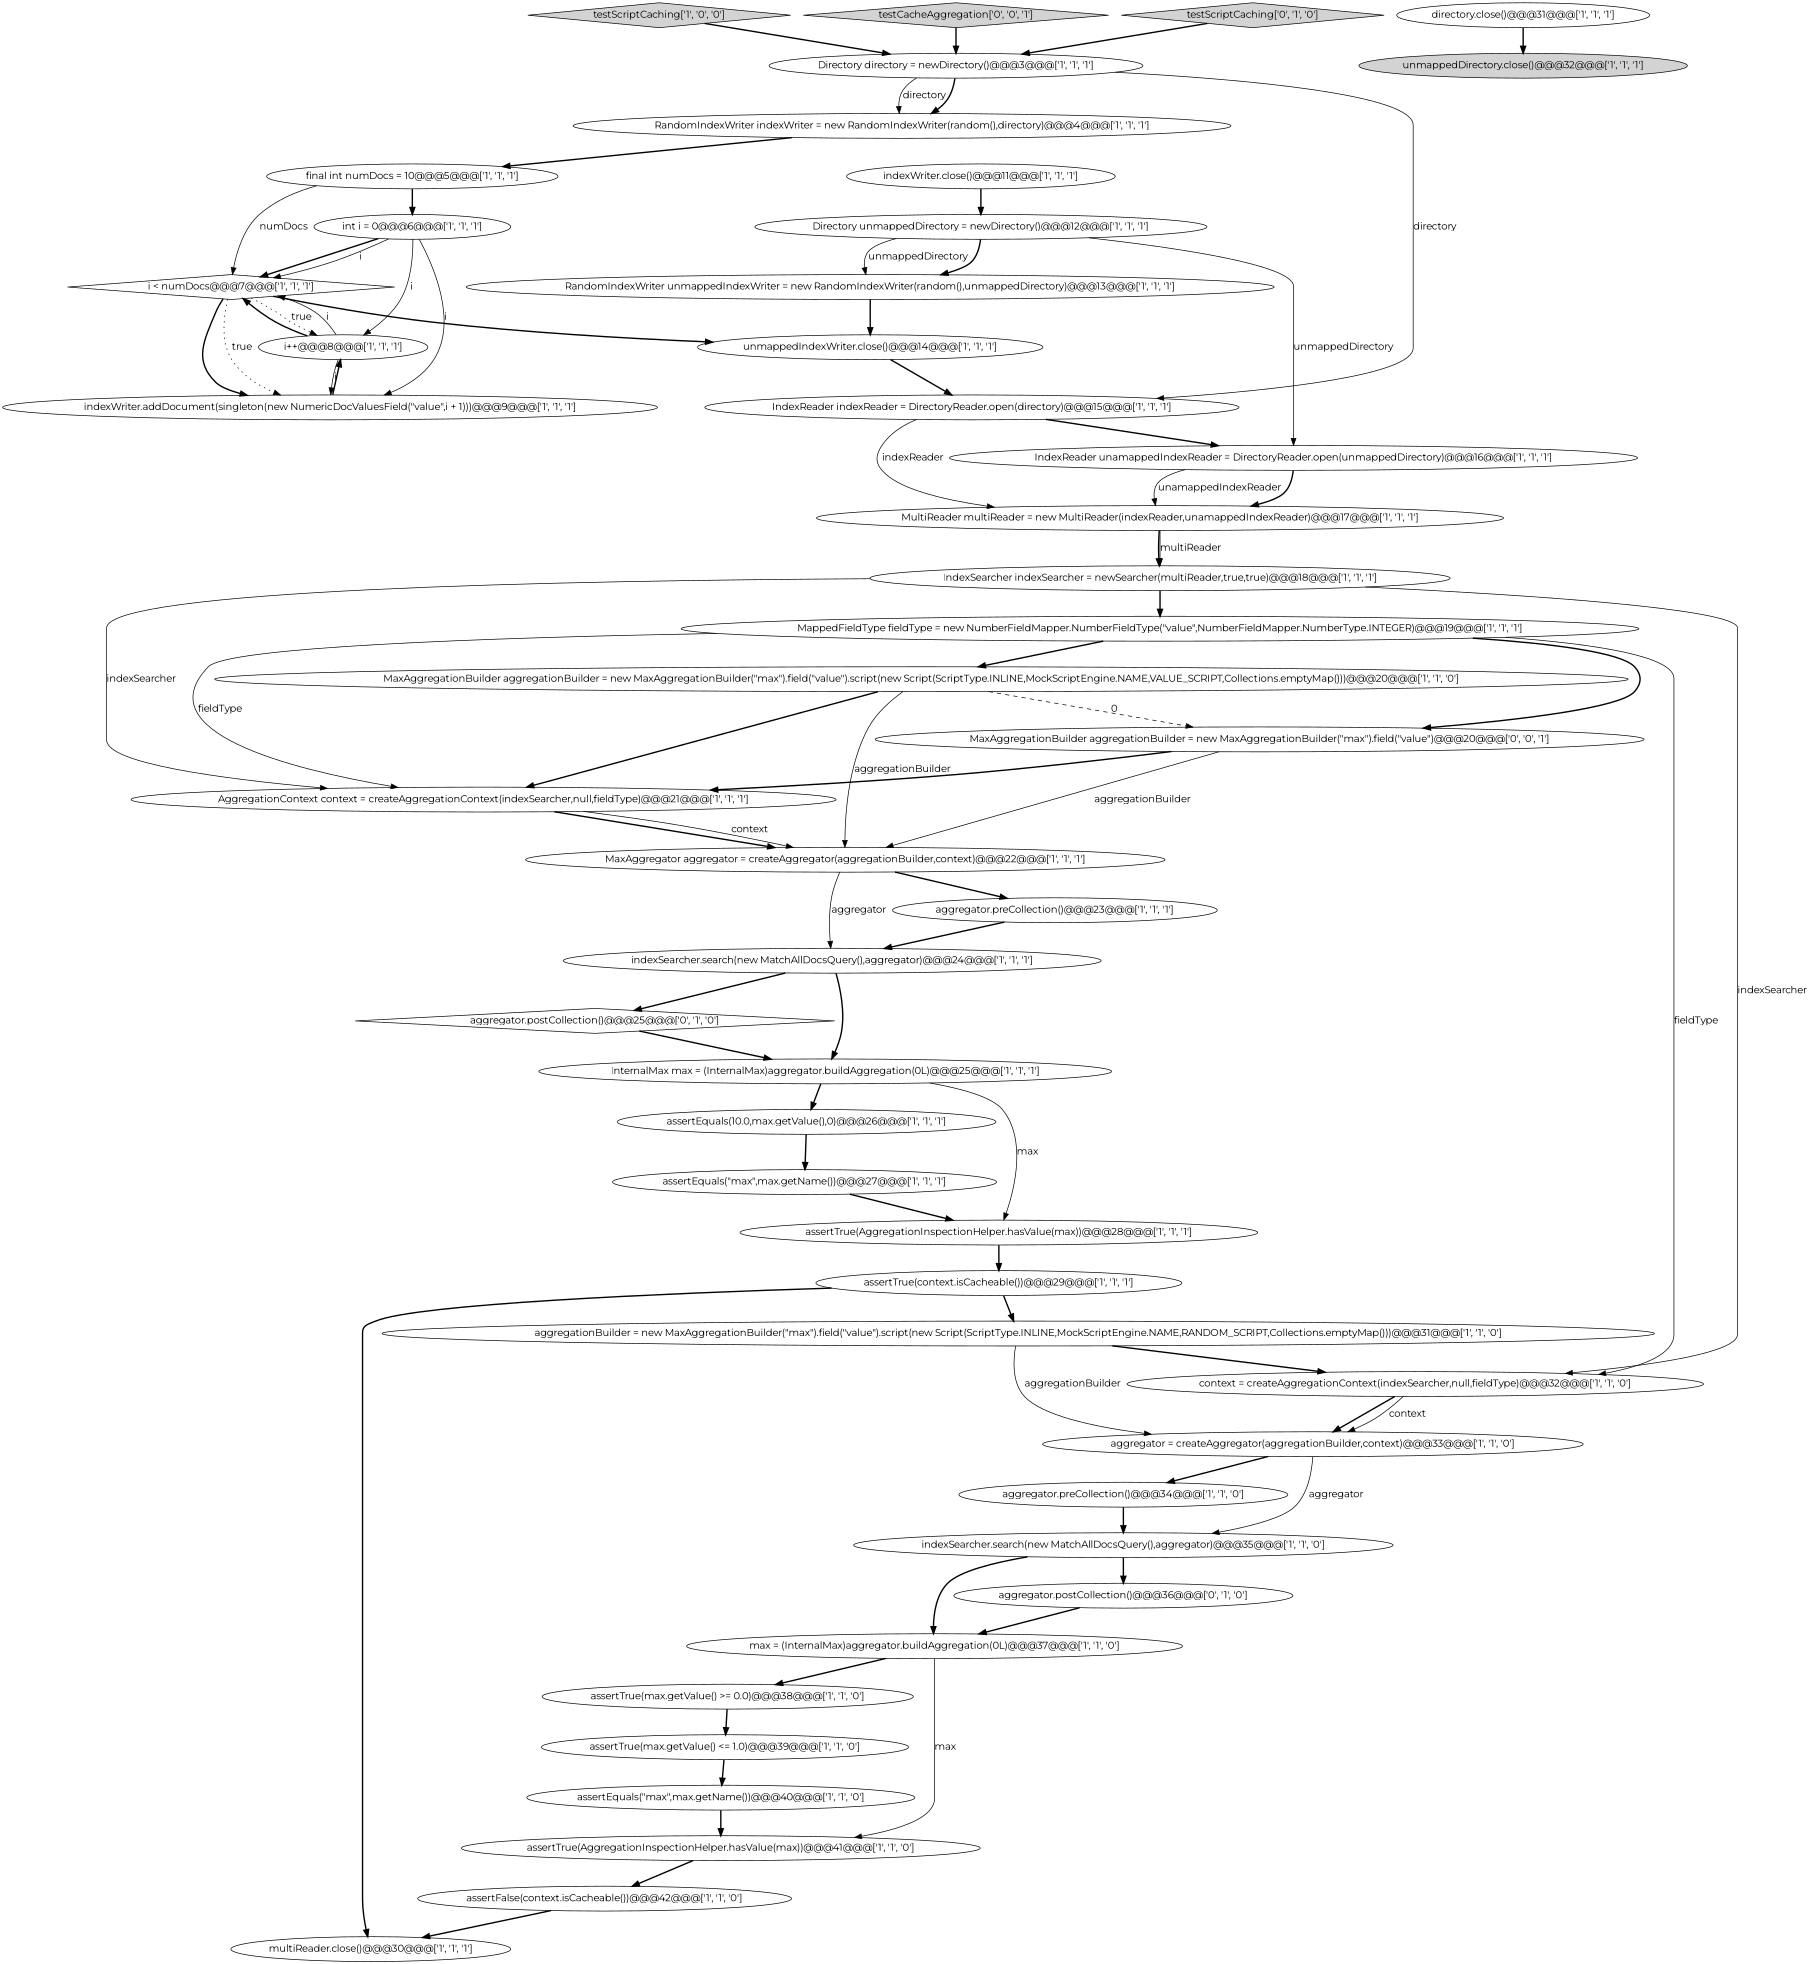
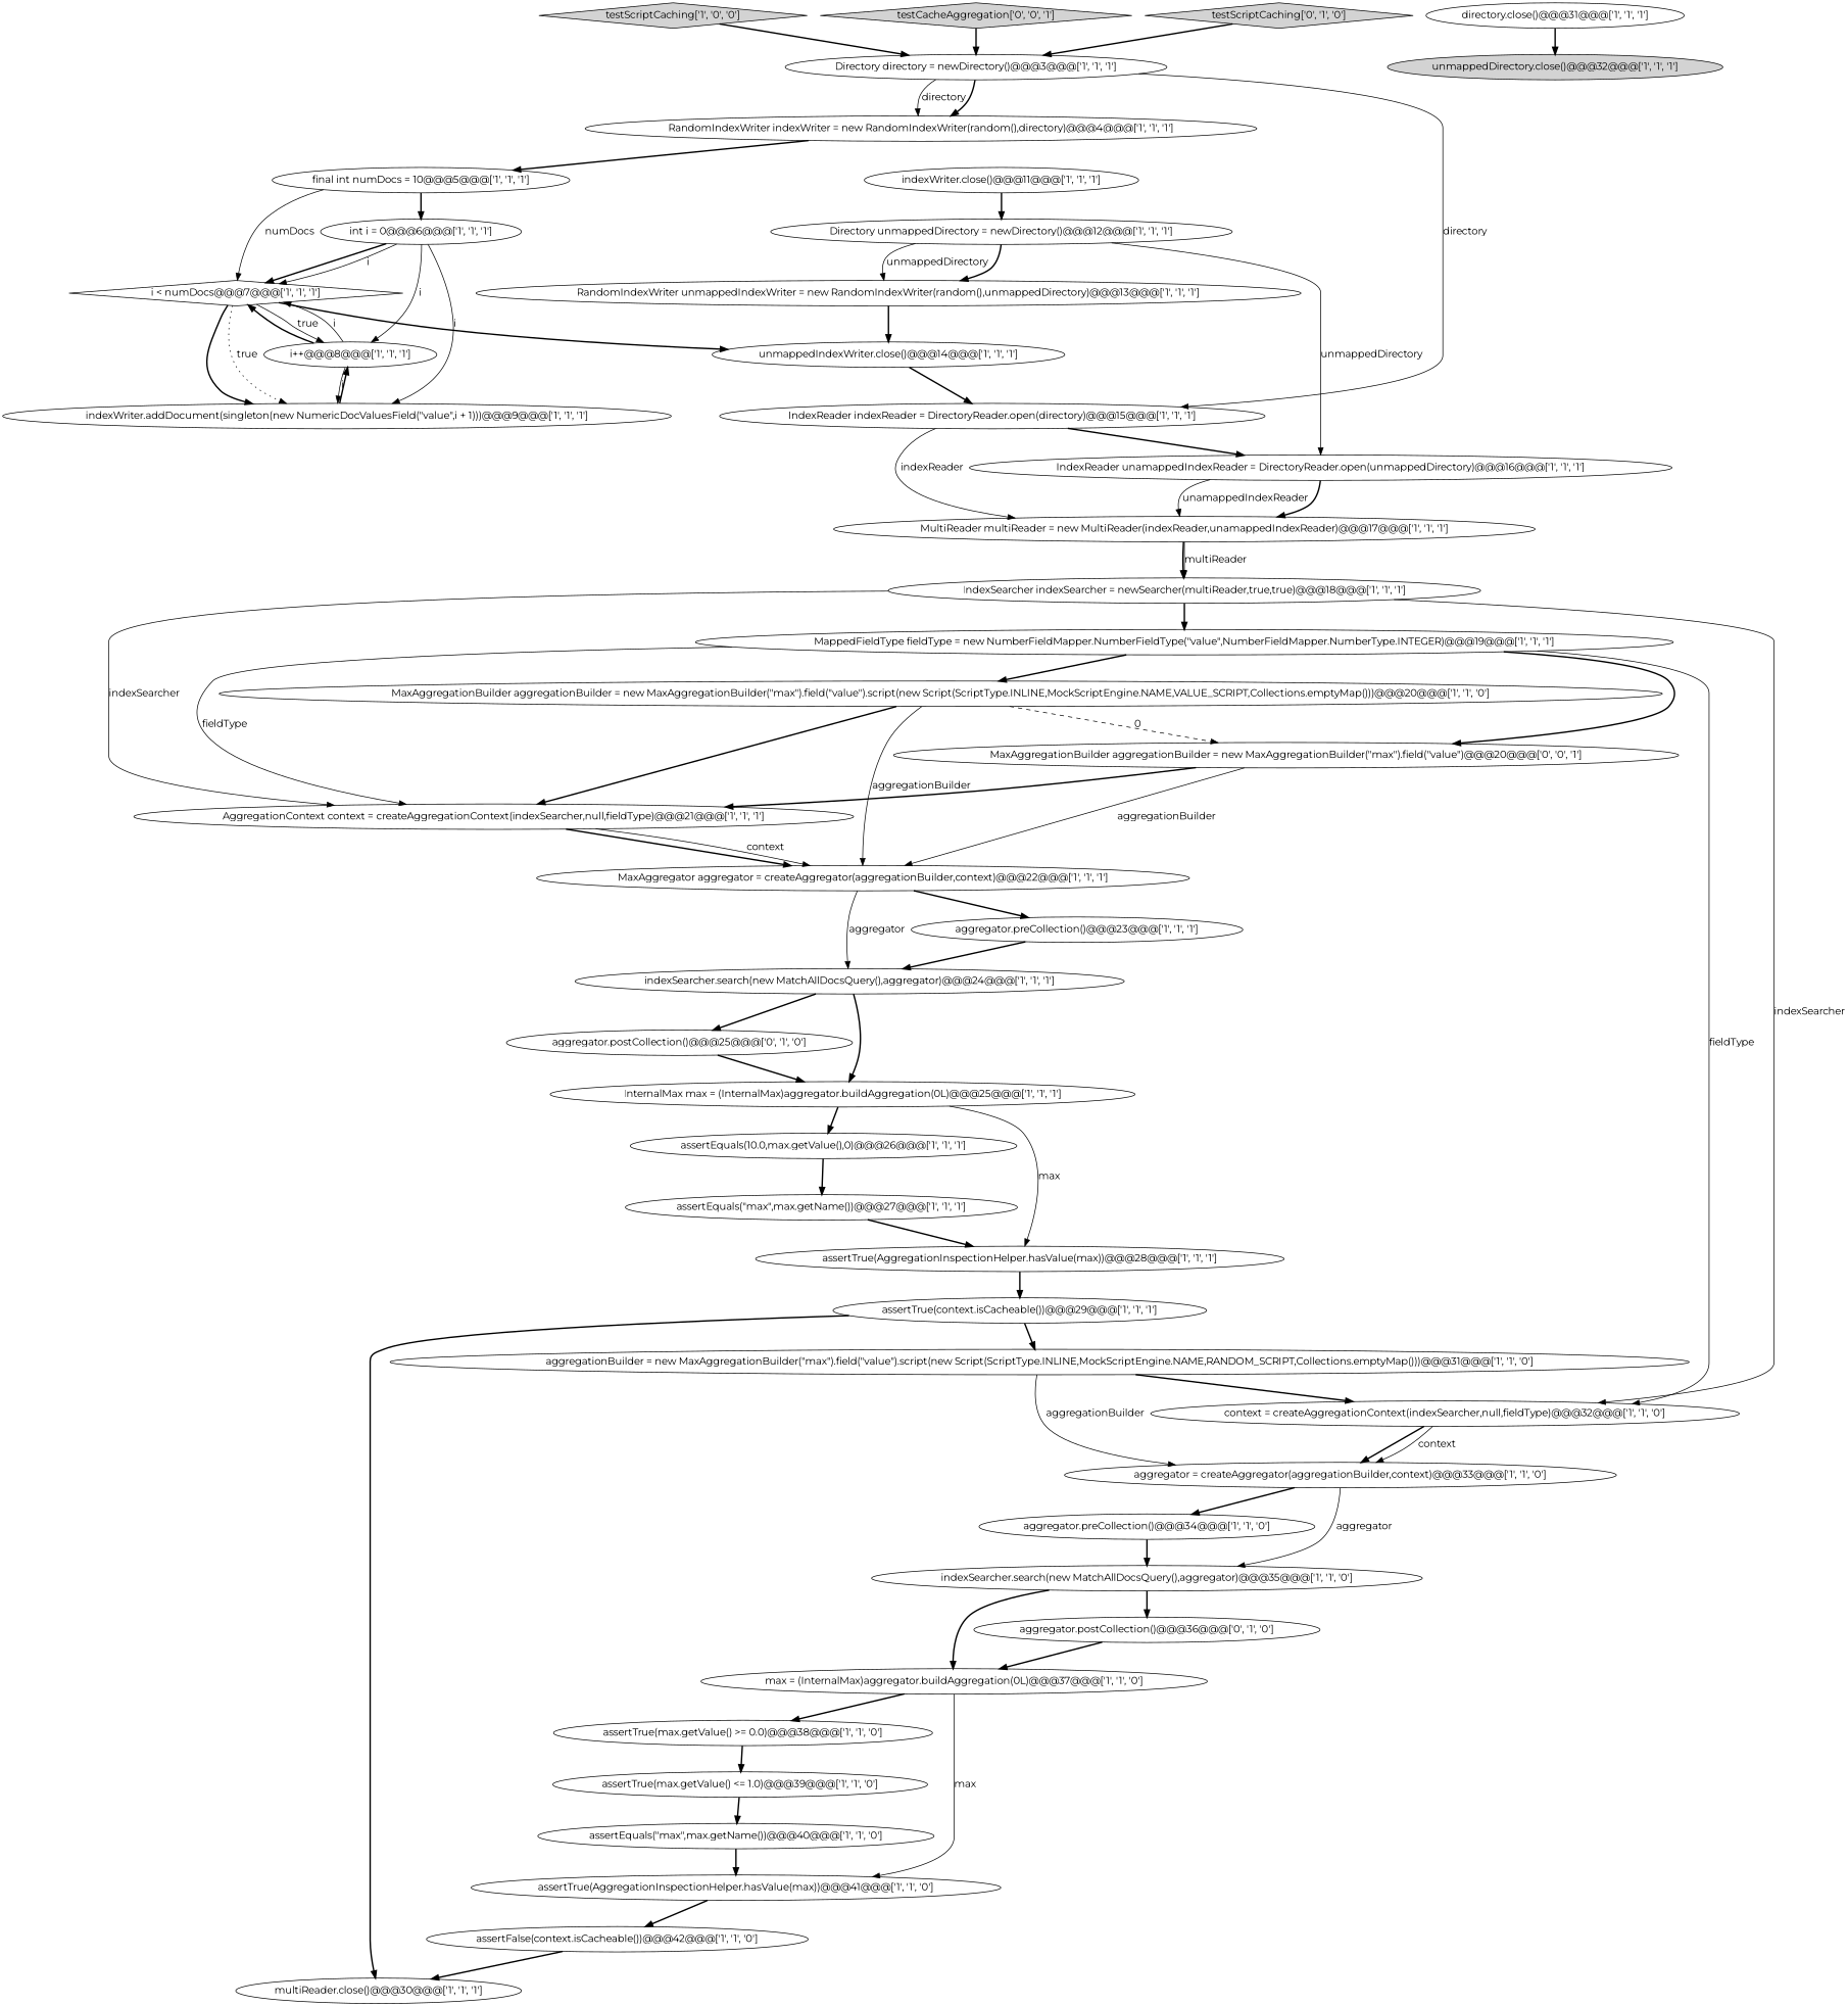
  digraph {
    fontname=Montserrat
    node [fillcolor=white fontname=Montserrat shape=ellipse style=filled]
    edge [fontname=Montserrat style=bold]
    n1 [label="max = (InternalMax)aggregator.buildAggregation(0L)@@@37@@@['1', '1', '0']"]
    n2 [label="assertTrue(max.getValue() >= 0.0)@@@38@@@['1', '1', '0']"]
    n3 [label="assertTrue(AggregationInspectionHelper.hasValue(max))@@@41@@@['1', '1', '0']"]
    n4 [label="assertTrue(max.getValue() <= 1.0)@@@39@@@['1', '1', '0']"]
    n5 [label="assertFalse(context.isCacheable())@@@42@@@['1', '1', '0']"]
    n6 [label="i++@@@8@@@['1', '1', '1']"]
    n7 [label="indexWriter.addDocument(singleton(new NumericDocValuesField(\"value\",i + 1)))@@@9@@@['1', '1', '1']"]
    n8 [label="i < numDocs@@@7@@@['1', '1', '1']" shape=diamond]
    n9 [label="unmappedIndexWriter.close()@@@14@@@['1', '1', '1']"]
    n10 [label="IndexReader indexReader = DirectoryReader.open(directory)@@@15@@@['1', '1', '1']"]
    n11 [label="IndexReader unamappedIndexReader = DirectoryReader.open(unmappedDirectory)@@@16@@@['1', '1', '1']"]
    n12 [label="MultiReader multiReader = new MultiReader(indexReader,unamappedIndexReader)@@@17@@@['1', '1', '1']"]
    n13 [label="MappedFieldType fieldType = new NumberFieldMapper.NumberFieldType(\"value\",NumberFieldMapper.NumberType.INTEGER)@@@19@@@['1', '1', '1']"]
    n14 [label="MaxAggregationBuilder aggregationBuilder = new MaxAggregationBuilder(\"max\").field(\"value\").script(new Script(ScriptType.INLINE,MockScriptEngine.NAME,VALUE_SCRIPT,Collections.emptyMap()))@@@20@@@['1', '1', '0']"]
    n15 [label="AggregationContext context = createAggregationContext(indexSearcher,null,fieldType)@@@21@@@['1', '1', '1']"]
    n16 [label="MaxAggregationBuilder aggregationBuilder = new MaxAggregationBuilder(\"max\").field(\"value\")@@@20@@@['0', '0', '1']"]
    n17 [label="context = createAggregationContext(indexSearcher,null,fieldType)@@@32@@@['1', '1', '0']"]
    n18 [label="MaxAggregator aggregator = createAggregator(aggregationBuilder,context)@@@22@@@['1', '1', '1']"]
    n19 [label="aggregator = createAggregator(aggregationBuilder,context)@@@33@@@['1', '1', '0']"]
    n20 [label="aggregator.preCollection()@@@34@@@['1', '1', '0']"]
    n21 [label="indexSearcher.search(new MatchAllDocsQuery(),aggregator)@@@35@@@['1', '1', '0']"]
    n22 [label="aggregator.postCollection()@@@36@@@['0', '1', '0']"]
    n23 [label="assertEquals(\"max\",max.getName())@@@40@@@['1', '1', '0']"]
    n24 [label="IndexSearcher indexSearcher = newSearcher(multiReader,true,true)@@@18@@@['1', '1', '1']"]
    n25 [label="indexWriter.close()@@@11@@@['1', '1', '1']"]
    n26 [label="Directory unmappedDirectory = newDirectory()@@@12@@@['1', '1', '1']"]
    n27 [label="RandomIndexWriter unmappedIndexWriter = new RandomIndexWriter(random(),unmappedDirectory)@@@13@@@['1', '1', '1']"]
    n28 [label="final int numDocs = 10@@@5@@@['1', '1', '1']"]
    n29 [label="int i = 0@@@6@@@['1', '1', '1']"]
    n30 [label="directory.close()@@@31@@@['1', '1', '1']"]
    n31 [fillcolor=lightgray label="unmappedDirectory.close()@@@32@@@['1', '1', '1']"]
    n32 [label="InternalMax max = (InternalMax)aggregator.buildAggregation(0L)@@@25@@@['1', '1', '1']"]
    n33 [label="assertTrue(AggregationInspectionHelper.hasValue(max))@@@28@@@['1', '1', '1']"]
    n34 [label="assertEquals(10.0,max.getValue(),0)@@@26@@@['1', '1', '1']"]
    n35 [label="assertTrue(context.isCacheable())@@@29@@@['1', '1', '1']"]
    n36 [label="assertEquals(\"max\",max.getName())@@@27@@@['1', '1', '1']"]
    n37 [label="multiReader.close()@@@30@@@['1', '1', '1']"]
    n38 [label="aggregationBuilder = new MaxAggregationBuilder(\"max\").field(\"value\").script(new Script(ScriptType.INLINE,MockScriptEngine.NAME,RANDOM_SCRIPT,Collections.emptyMap()))@@@31@@@['1', '1', '0']"]
    n39 [fillcolor=lightgray label="testScriptCaching['1', '0', '0']" shape=diamond]
    n40 [label="Directory directory = newDirectory()@@@3@@@['1', '1', '1']"]
    n41 [label="RandomIndexWriter indexWriter = new RandomIndexWriter(random(),directory)@@@4@@@['1', '1', '1']"]
    n42 [label="aggregator.preCollection()@@@23@@@['1', '1', '1']"]
    n43 [label="indexSearcher.search(new MatchAllDocsQuery(),aggregator)@@@24@@@['1', '1', '1']"]
    n44 [fillcolor=lightgray label="testCacheAggregation['0', '0', '1']" shape=diamond]
-   n45 [label="aggregator.postCollection()@@@25@@@['0', '1', '0']" shape=diamond]
+   n45 [label="aggregator.postCollection()@@@25@@@['0', '1', '0']"]
    n46 [fillcolor=lightgray label="testScriptCaching['0', '1', '0']" shape=diamond]
    n1 -> n2
    n1 -> n3 [label=max style=solid]
    n2 -> n4
    n3 -> n5
    n4 -> n23
    n5 -> n37
    n6 -> n7 [label=i style=solid]
    n6 -> n8 [label=i style=solid]
    n6 -> n8
    n7 -> n6
-   n8 -> n6 [label=true style=dotted]
+   n8 -> n6 [label=true style=solid]
    n8 -> n7
    n8 -> n7 [label=true style=dotted]
    n8 -> n9
    n9 -> n10
    n10 -> n11
    n10 -> n12 [label=indexReader style=solid]
    n11 -> n12
    n11 -> n12 [label=unamappedIndexReader style=solid]
    n12 -> n24
    n12 -> n24 [label=multiReader style=solid]
    n13 -> n14
    n13 -> n15 [label=fieldType style=solid]
    n13 -> n16
    n13 -> n17 [label=fieldType style=solid]
    n14 -> n15
    n14 -> n16 [label=0 style=dashed]
    n14 -> n18 [label=aggregationBuilder style=solid]
    n15 -> n18
    n15 -> n18 [label=context style=solid]
    n16 -> n15
    n16 -> n18 [label=aggregationBuilder style=solid]
    n17 -> n19
    n17 -> n19 [label=context style=solid]
    n18 -> n42
    n18 -> n43 [label=aggregator style=solid]
    n19 -> n20
    n19 -> n21 [label=aggregator style=solid]
    n20 -> n21
    n21 -> n1
    n21 -> n22
    n22 -> n1
    n23 -> n3
    n24 -> n13
    n24 -> n15 [label=indexSearcher style=solid]
    n24 -> n17 [label=indexSearcher style=solid]
    n25 -> n26
    n26 -> n11 [label=unmappedDirectory style=solid]
    n26 -> n27
    n26 -> n27 [label=unmappedDirectory style=solid]
    n27 -> n9
    n28 -> n8 [label=numDocs style=solid]
    n28 -> n29
    n29 -> n6 [label=i style=solid]
    n29 -> n7 [label=i style=solid]
    n29 -> n8
    n29 -> n8 [label=i style=solid]
    n30 -> n31
    n32 -> n33 [label=max style=solid]
    n32 -> n34
    n33 -> n35
    n34 -> n36
    n35 -> n37
    n35 -> n38
    n36 -> n33
    n38 -> n17
    n38 -> n19 [label=aggregationBuilder style=solid]
    n39 -> n40
    n40 -> n10 [label=directory style=solid]
    n40 -> n41 [label=directory style=solid]
    n40 -> n41
    n41 -> n28
    n42 -> n43
    n43 -> n32
    n43 -> n45
    n44 -> n40
    n45 -> n32
    n46 -> n40
  }
